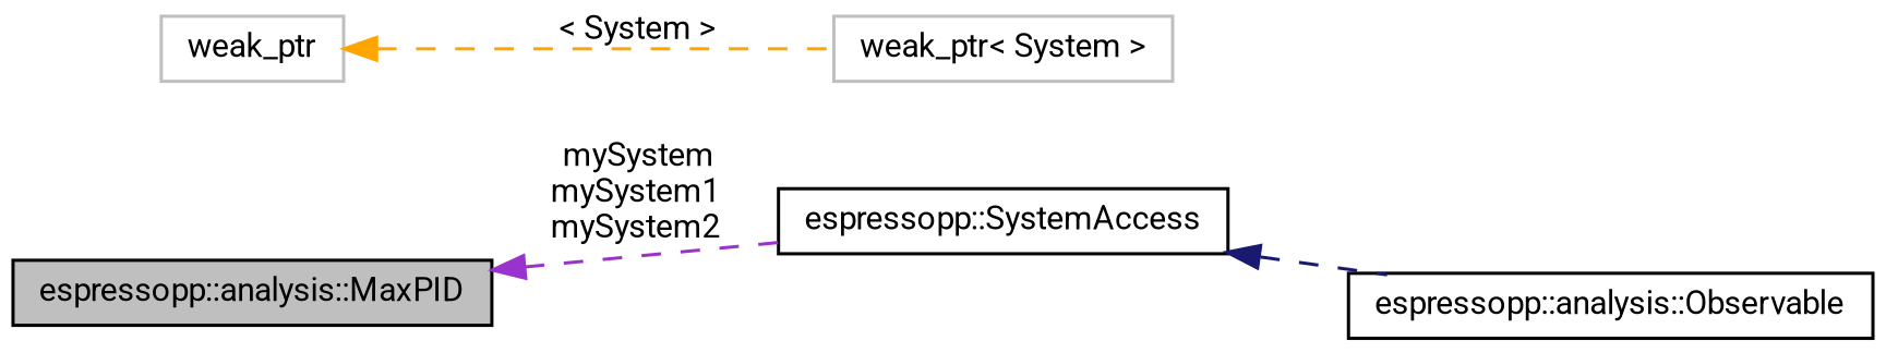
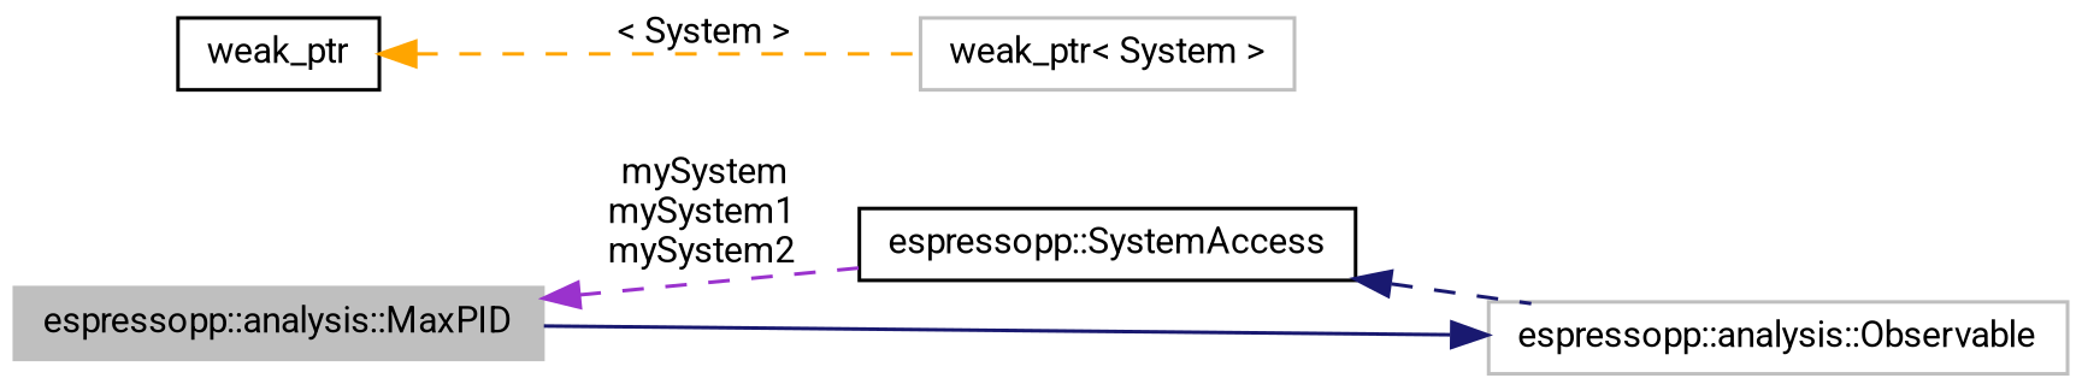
  digraph {
    fontname=Roboto
    rankdir=LR
    node [color=black fillcolor=white fontname=Roboto fontsize=10 shape=record style=filled]
    edge [color=midnightblue dir=back fontname=Roboto fontsize=10 labelfontname=Helvetica labelfontsize=10 style=dashed]
-   n1 [fillcolor=grey75 fontcolor=black height=0.2 label="espressopp::analysis::MaxPID" width=0.4]
+   n1 [color=grey75 fillcolor=grey75 fontcolor=black height=0.2 label="espressopp::analysis::MaxPID" width=0.4]
    n2 [height=0.2 label="espressopp::SystemAccess" width=0.4]
-   n3 [height=0.2 label="espressopp::analysis::Observable" width=0.4]
+   n3 [color=grey75 height=0.2 label="espressopp::analysis::Observable" width=0.4]
    n4 [color=grey75 height=0.2 label="weak_ptr\< System \>" width=0.4]
-   n5 [color=grey75 height=0.2 label=weak_ptr width=0.4]
+   n5 [height=0.2 label=weak_ptr width=0.4]
    n1 -> n2 [color=darkorchid3 label=" mySystem\nmySystem1\nmySystem2"]
    n2 -> n3
+   n3 -> n1 [style=solid]
    n5 -> n4 [color=orange label=" \< System \>"]
  }
